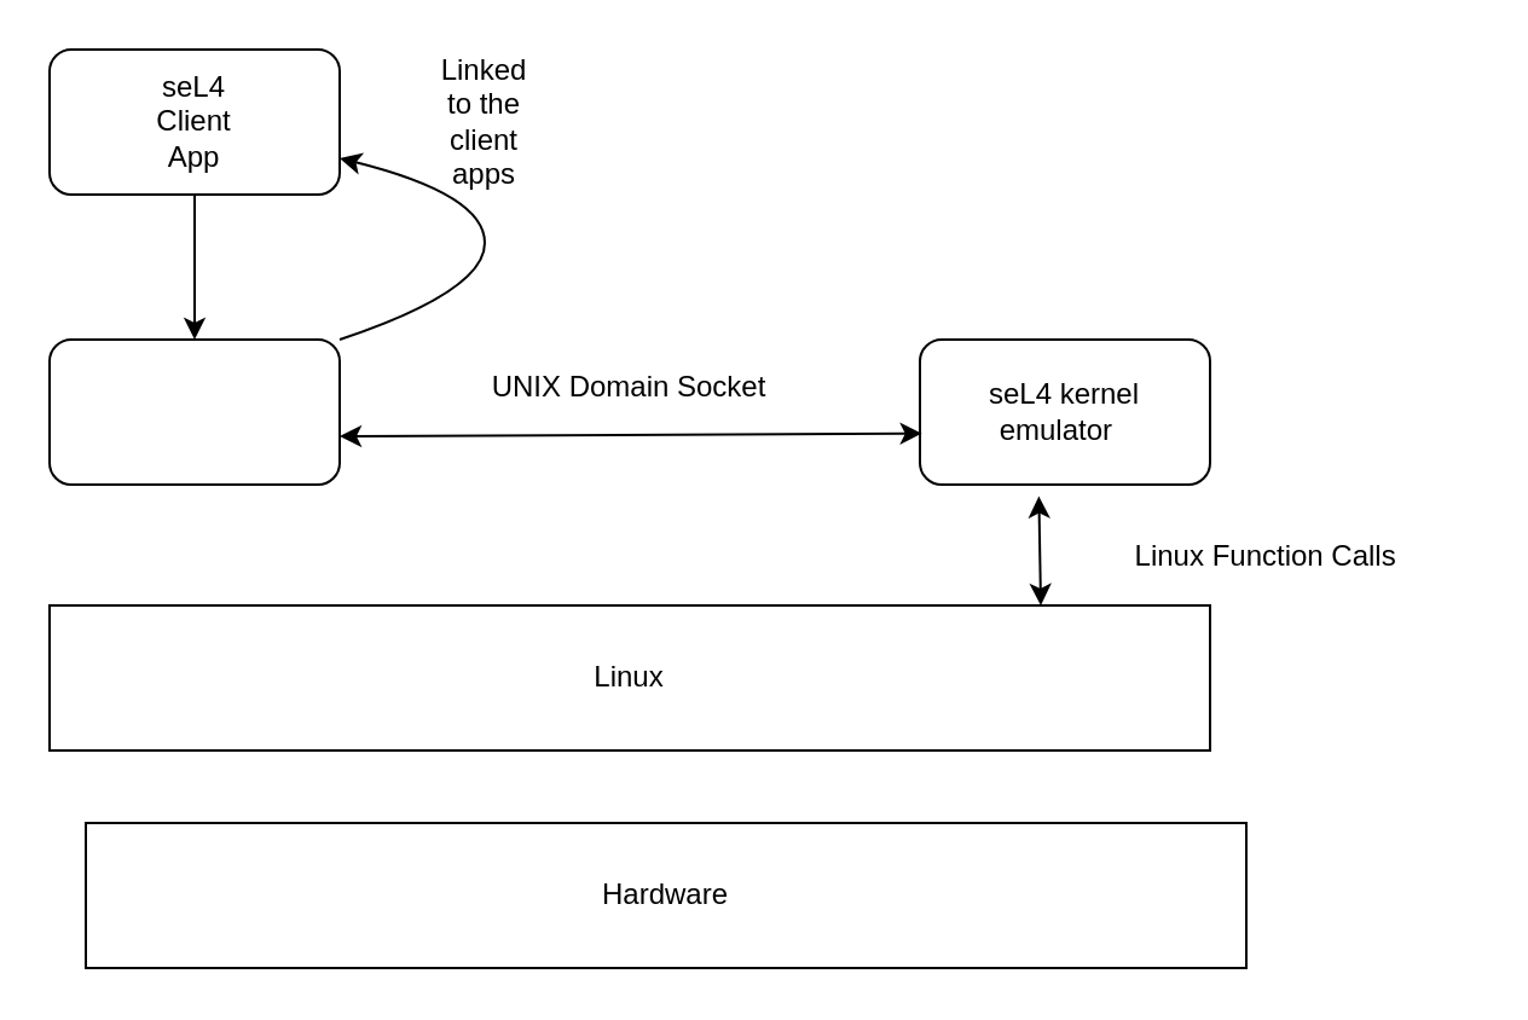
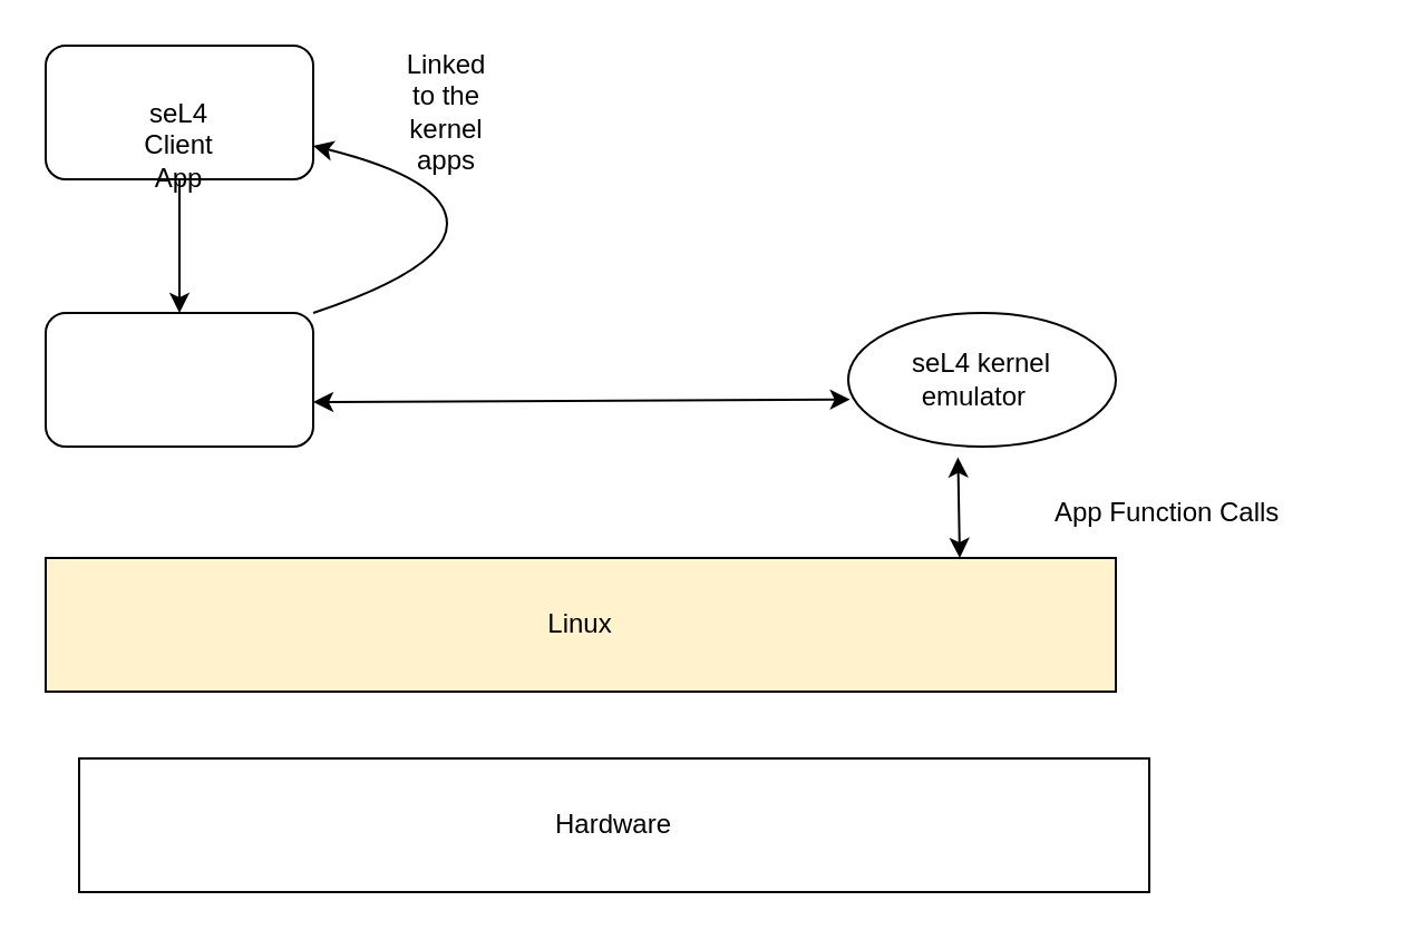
  <mxCell id="0" />
  <mxCell id="1" parent="0" />
  <mxCell id="2" value="" style="rounded=1;whiteSpace=wrap;html=1;" vertex="1" parent="1"><mxGeometry x="20" y="20" width="120" height="60" as="geometry" /></mxCell>
- <mxCell id="3" value="seL4 Client App" style="text;html=1;strokeColor=none;fillColor=none;align=center;verticalAlign=middle;whiteSpace=wrap;rounded=0;" vertex="1" parent="1"><mxGeometry x="60" y="40" width="40" height="20" as="geometry" /></mxCell>
+ <mxCell id="3" value="seL4 Client App" style="text;html=1;strokeColor=none;fillColor=none;align=center;verticalAlign=middle;whiteSpace=wrap;rounded=0;" vertex="1" parent="1"><mxGeometry x="60" y="55" width="40" height="20" as="geometry" /></mxCell>
  <mxCell id="4" value="" style="rounded=1;whiteSpace=wrap;html=1;" vertex="1" parent="1"><mxGeometry x="20" y="140" width="120" height="60" as="geometry" /></mxCell>
- <mxCell id="5" value="seL4 kernel emulator&amp;nbsp;&amp;nbsp;" style="rounded=1;whiteSpace=wrap;html=1;" vertex="1" parent="1"><mxGeometry x="380" y="140" width="120" height="60" as="geometry" /></mxCell>
+ <mxCell id="5" value="seL4 kernel emulator&amp;nbsp;&amp;nbsp;" style="ellipse;whiteSpace=wrap;html=1;" vertex="1" parent="1"><mxGeometry x="380" y="140" width="120" height="60" as="geometry" /></mxCell>
  <mxCell id="6" value="" style="endArrow=classic;html=1;" edge="1" parent="1" target="4"><mxGeometry width="50" height="50" relative="1" as="geometry"><mxPoint x="80" y="80" as="sourcePoint" /><mxPoint x="130" y="30" as="targetPoint" /></mxGeometry></mxCell>
- <mxCell id="7" value="Linux" style="rounded=0;whiteSpace=wrap;html=1;" vertex="1" parent="1"><mxGeometry x="20" y="250" width="480" height="60" as="geometry" /></mxCell>
+ <mxCell id="7" value="Linux" style="rounded=0;whiteSpace=wrap;html=1;fillColor=#fff2cc;" vertex="1" parent="1"><mxGeometry x="20" y="250" width="480" height="60" as="geometry" /></mxCell>
  <mxCell id="8" value="Hardware" style="rounded=0;whiteSpace=wrap;html=1;" vertex="1" parent="1"><mxGeometry x="35" y="340" width="480" height="60" as="geometry" /></mxCell>
  <mxCell id="9" value="" style="endArrow=classic;startArrow=classic;html=1;entryX=0.007;entryY=0.647;entryDx=0;entryDy=0;entryPerimeter=0;" edge="1" parent="1" target="5"><mxGeometry width="50" height="50" relative="1" as="geometry"><mxPoint x="140" y="180" as="sourcePoint" /><mxPoint x="190" y="130" as="targetPoint" /></mxGeometry></mxCell>
- <mxCell id="10" value="UNIX Domain Socket" style="text;html=1;strokeColor=none;fillColor=none;align=center;verticalAlign=middle;whiteSpace=wrap;rounded=0;" vertex="1" parent="1"><mxGeometry x="170" y="150" width="180" height="20" as="geometry" /></mxCell>
  <mxCell id="11" value="" style="curved=1;endArrow=classic;html=1;entryX=1;entryY=0.75;entryDx=0;entryDy=0;" edge="1" parent="1" target="2"><mxGeometry width="50" height="50" relative="1" as="geometry"><mxPoint x="140" y="140" as="sourcePoint" /><mxPoint x="190" y="90" as="targetPoint" /><Array as="points"><mxPoint x="200" y="120" /><mxPoint x="200" y="80" /></Array></mxGeometry></mxCell>
- <mxCell id="12" value="Linked to the client apps" style="text;html=1;strokeColor=none;fillColor=none;align=center;verticalAlign=middle;whiteSpace=wrap;rounded=0;" vertex="1" parent="1"><mxGeometry x="180" y="40" width="40" height="20" as="geometry" /></mxCell>
+ <mxCell id="12" value="Linked to the kernel apps" style="text;html=1;strokeColor=none;fillColor=none;align=center;verticalAlign=middle;whiteSpace=wrap;rounded=0;" vertex="1" parent="1"><mxGeometry x="180" y="40" width="40" height="20" as="geometry" /></mxCell>
  <mxCell id="13" value="" style="endArrow=classic;startArrow=classic;html=1;entryX=0.41;entryY=1.08;entryDx=0;entryDy=0;entryPerimeter=0;" edge="1" parent="1" target="5"><mxGeometry width="50" height="50" relative="1" as="geometry"><mxPoint x="430" y="250" as="sourcePoint" /><mxPoint x="480" y="200" as="targetPoint" /></mxGeometry></mxCell>
- <mxCell id="14" value="Linux Function Calls&amp;nbsp;" style="text;html=1;strokeColor=none;fillColor=none;align=center;verticalAlign=middle;whiteSpace=wrap;rounded=0;" vertex="1" parent="1"><mxGeometry x="440" y="220" width="170" height="20" as="geometry" /></mxCell>
+ <mxCell id="14" value="App Function Calls&amp;nbsp;" style="text;html=1;strokeColor=none;fillColor=none;align=center;verticalAlign=middle;whiteSpace=wrap;rounded=0;" vertex="1" parent="1"><mxGeometry x="440" y="220" width="170" height="20" as="geometry" /></mxCell>
